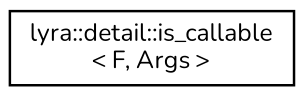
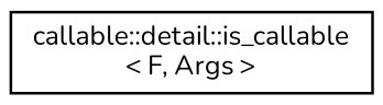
  digraph {
    rankdir=LR
    fontname=Nunito
-   n1 [color=black fillcolor=white fontname=Nunito fontsize=10 height=0.2 label="lyra::detail::is_callable\l\< F, Args \>" shape=record style=filled width=0.4]
+   n1 [color=black fillcolor=white fontname=Nunito fontsize=10 height=0.2 label="callable::detail::is_callable\l\< F, Args \>" shape=record style=filled width=0.4]
  }
